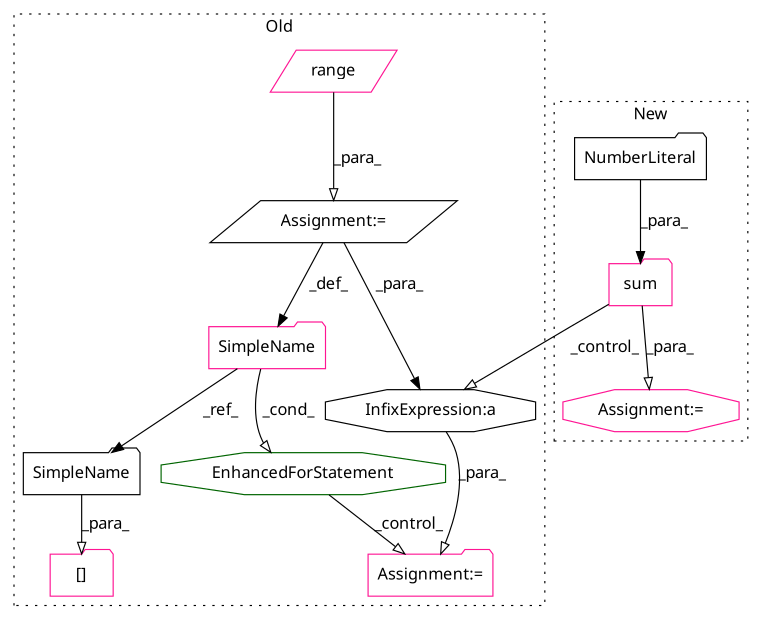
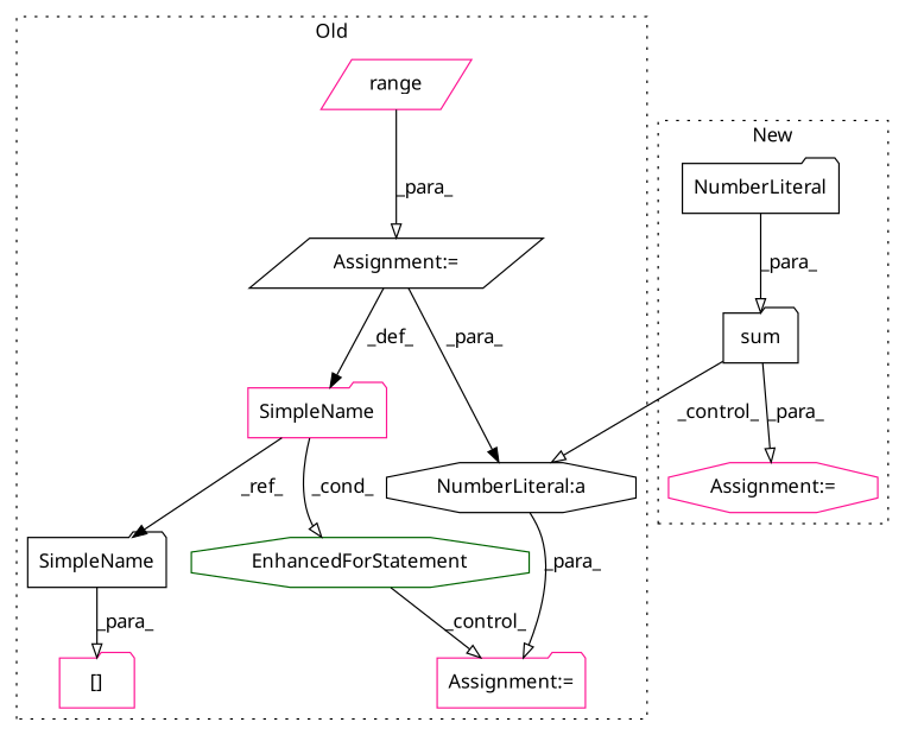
  digraph {
    fontname="Noto Sans"
    node [a=7 color=deeppink fontname="Noto Sans" l=1 s="2333,2402" shape=folder]
    edge [arrowhead=onormal fontname="Noto Sans"]
    n1 [a=32 l="6,1" label=range s="2394,2401" shape=parallelogram]
    n2 [color=black l="53,2" label="Assignment:=" shape=parallelogram]
    n3 [a=70 color=darkgreen l="53,2" label=EnhancedForStatement shape=octagon]
    n4 [a=2 l="3,1" label="[]" s="2623,2627"]
    n5 [a=42 label=SimpleName s=2390]
    n6 [l=2 label="Assignment:=" s=2575]
-   n7 [a=27 color=black l=3 label="InfixExpression:a" s=2635 shape=octagon]
+   n7 [a=27 color=black l=3 label="NumberLiteral:a" s=2635 shape=octagon]
    n8 [a=42 color=black label=SimpleName s=2626]
-   n9 [a=32 l="4,1" label=sum s="2465,2470"]
+   n9 [a=32 color=black l="4,1" label=sum s="2465,2470"]
    n10 [label="Assignment:=" s=2506 shape=octagon]
    n11 [a=34 color=black label=NumberLiteral s=2469]
    subgraph cluster_1 {
      label=Old
      style=dotted
      n1
      n2
      n3
      n4
      n5
      n6
      n7
      n8
    }
    subgraph cluster_2 {
      label=New
      style=dotted
      n9
      n10
      n11
    }
    n1 -> n2 [label=_para_]
    n2 -> n5 [arrowhead=normal label=_def_]
    n2 -> n7 [arrowhead=normal label=_para_]
    n3 -> n6 [label=_control_]
    n5 -> n3 [label=_cond_]
    n5 -> n8 [arrowhead=normal label=_ref_]
    n7 -> n6 [label=_para_]
    n8 -> n4 [label=_para_]
    n9 -> n7 [label=_control_]
    n9 -> n10 [label=_para_]
-   n11 -> n9 [arrowhead=normal label=_para_]
+   n11 -> n9 [label=_para_]
  }
